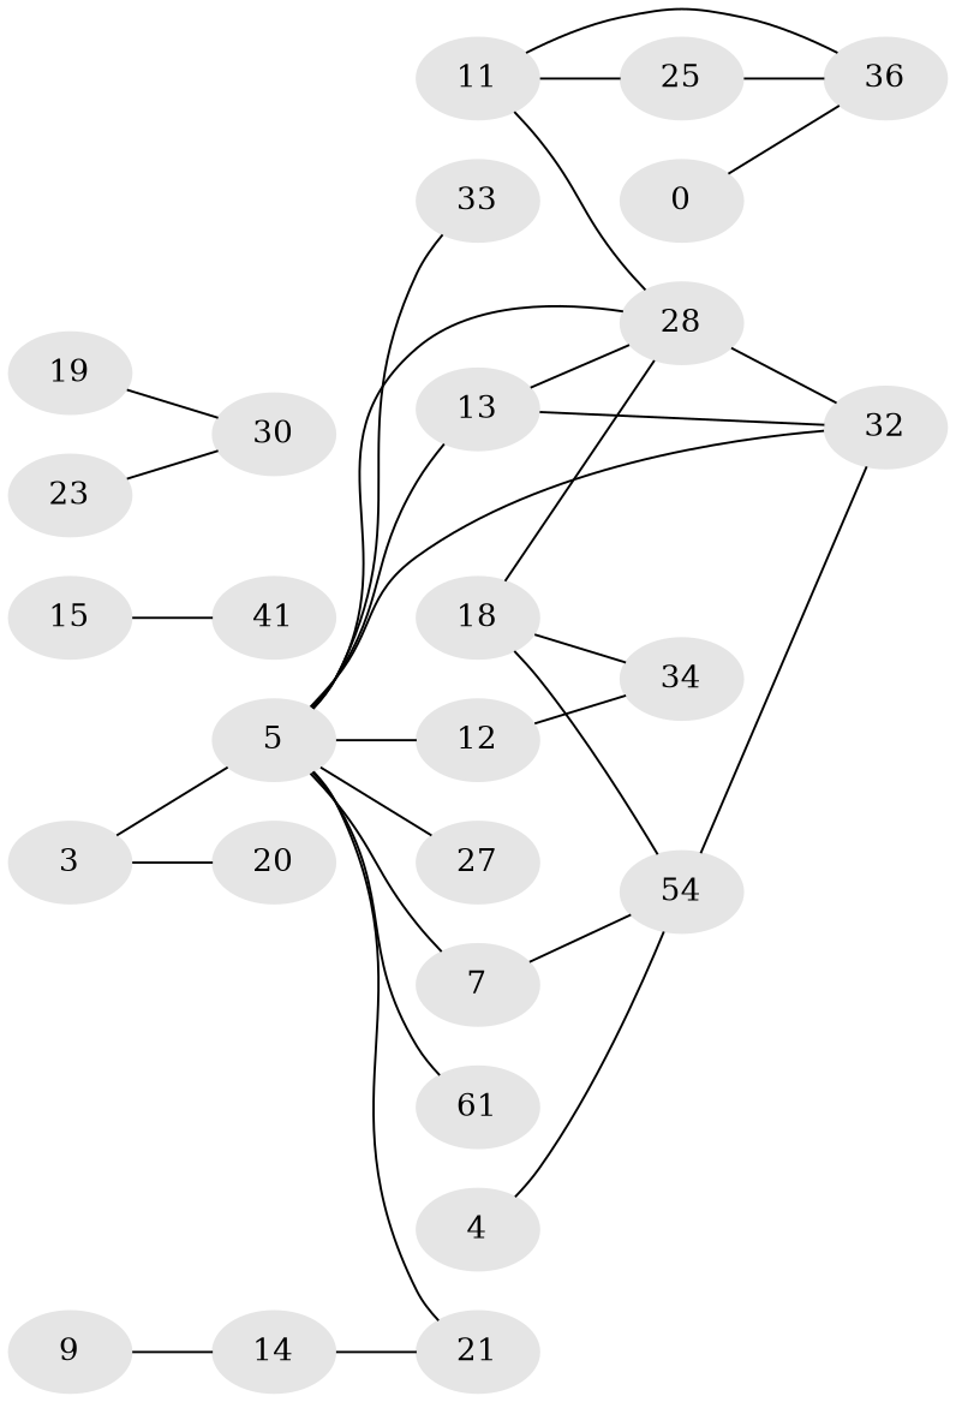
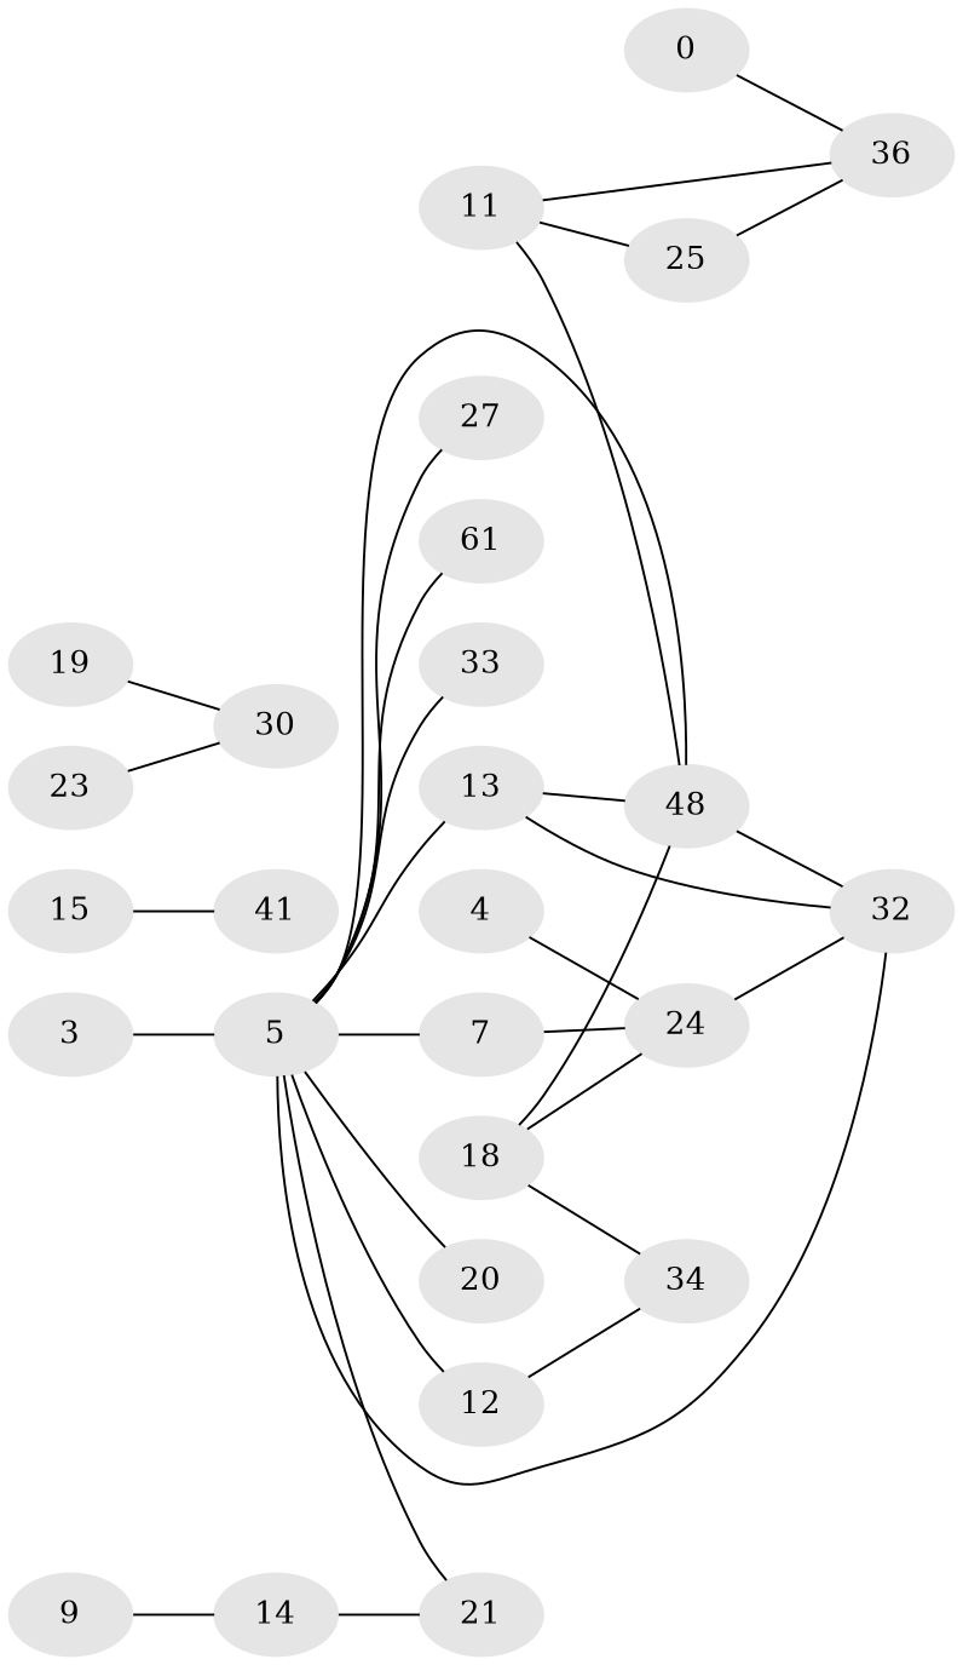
  graph {
    rankdir=LR
    node [color=gray90 style=filled]
    edge [weight=1.0]
    n1 [label=0]
    36
    n3 [label=5]
    3
    20
    7
    12
    13
    21
    27
-   28
+   28 [label=48]
    n12 [label=61]
    32
    33
    4
-   24 [label=54]
+   24
    34
    9
    14
    11
    25
    15
    41
    18
    19
    30
    23
    n1 -- 36
    n3 -- 7
    n3 -- 12
    n3 -- 13
    n3 -- 21
    n3 -- 27
    n3 -- 28
    n3 -- n12
    n3 -- 32
    n3 -- 33
    3 -- n3
-   3 -- 20 [weight=2.0]
+   n3 -- 20 [weight=2.0]
    7 -- 24
    12 -- 34
    13 -- 28
    13 -- 32
    28 -- 32 [weight=2.0]
    4 -- 24
    24 -- 32
    9 -- 14
    14 -- 21
    11 -- 36
    11 -- 28
    11 -- 25
    25 -- 36
    15 -- 41
    18 -- 28 [weight=2.0]
    18 -- 24
    18 -- 34
    19 -- 30
    23 -- 30
  }
